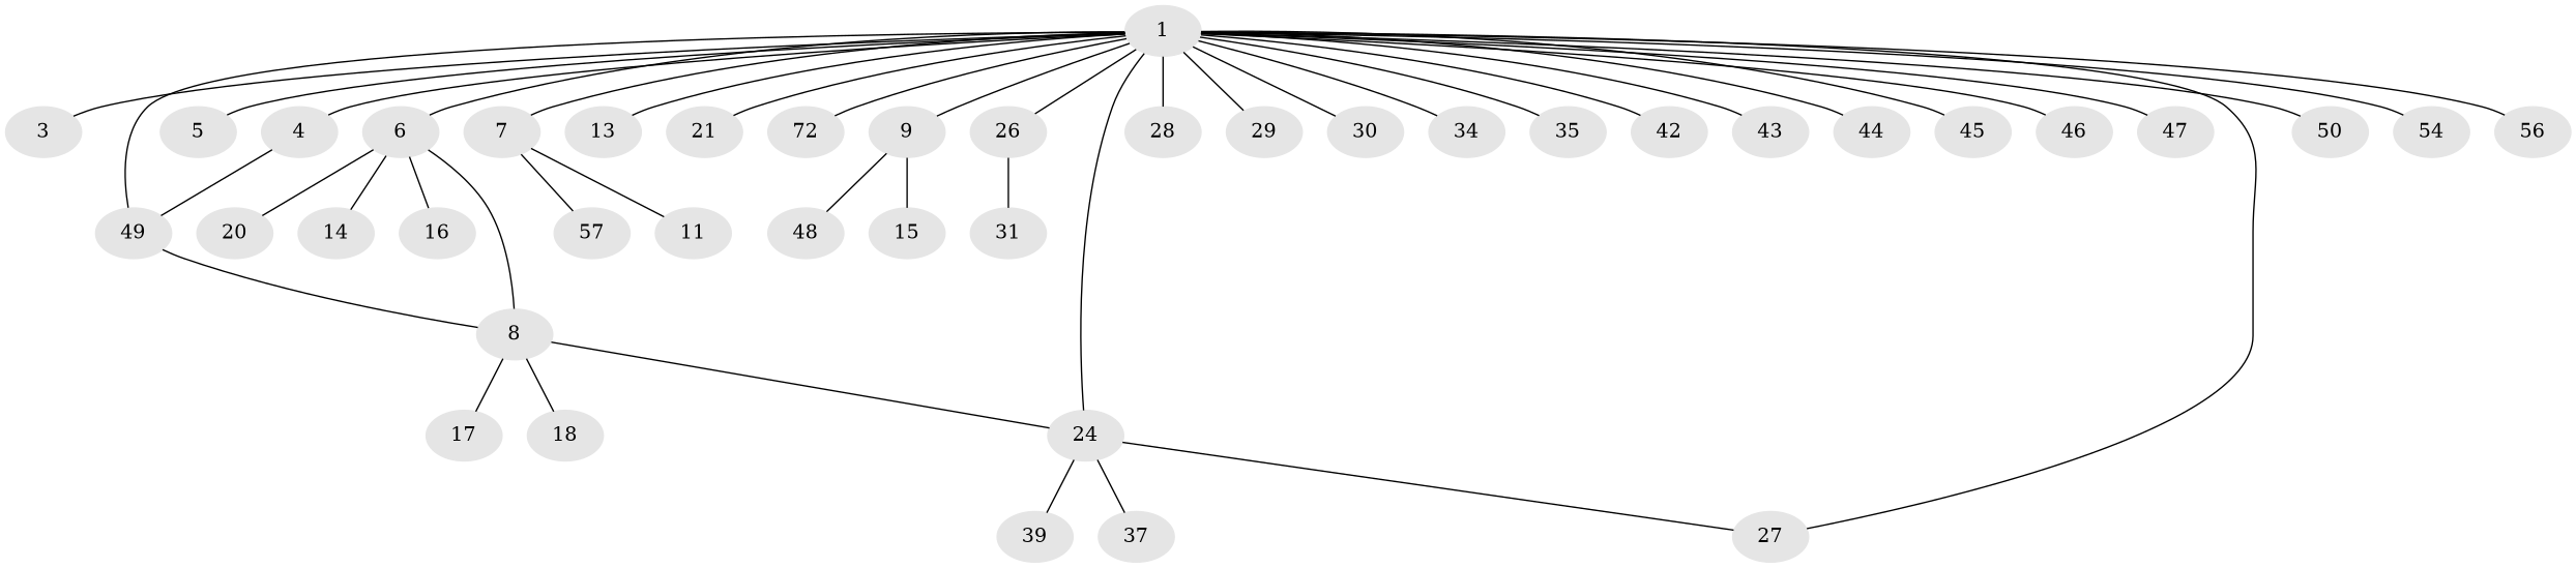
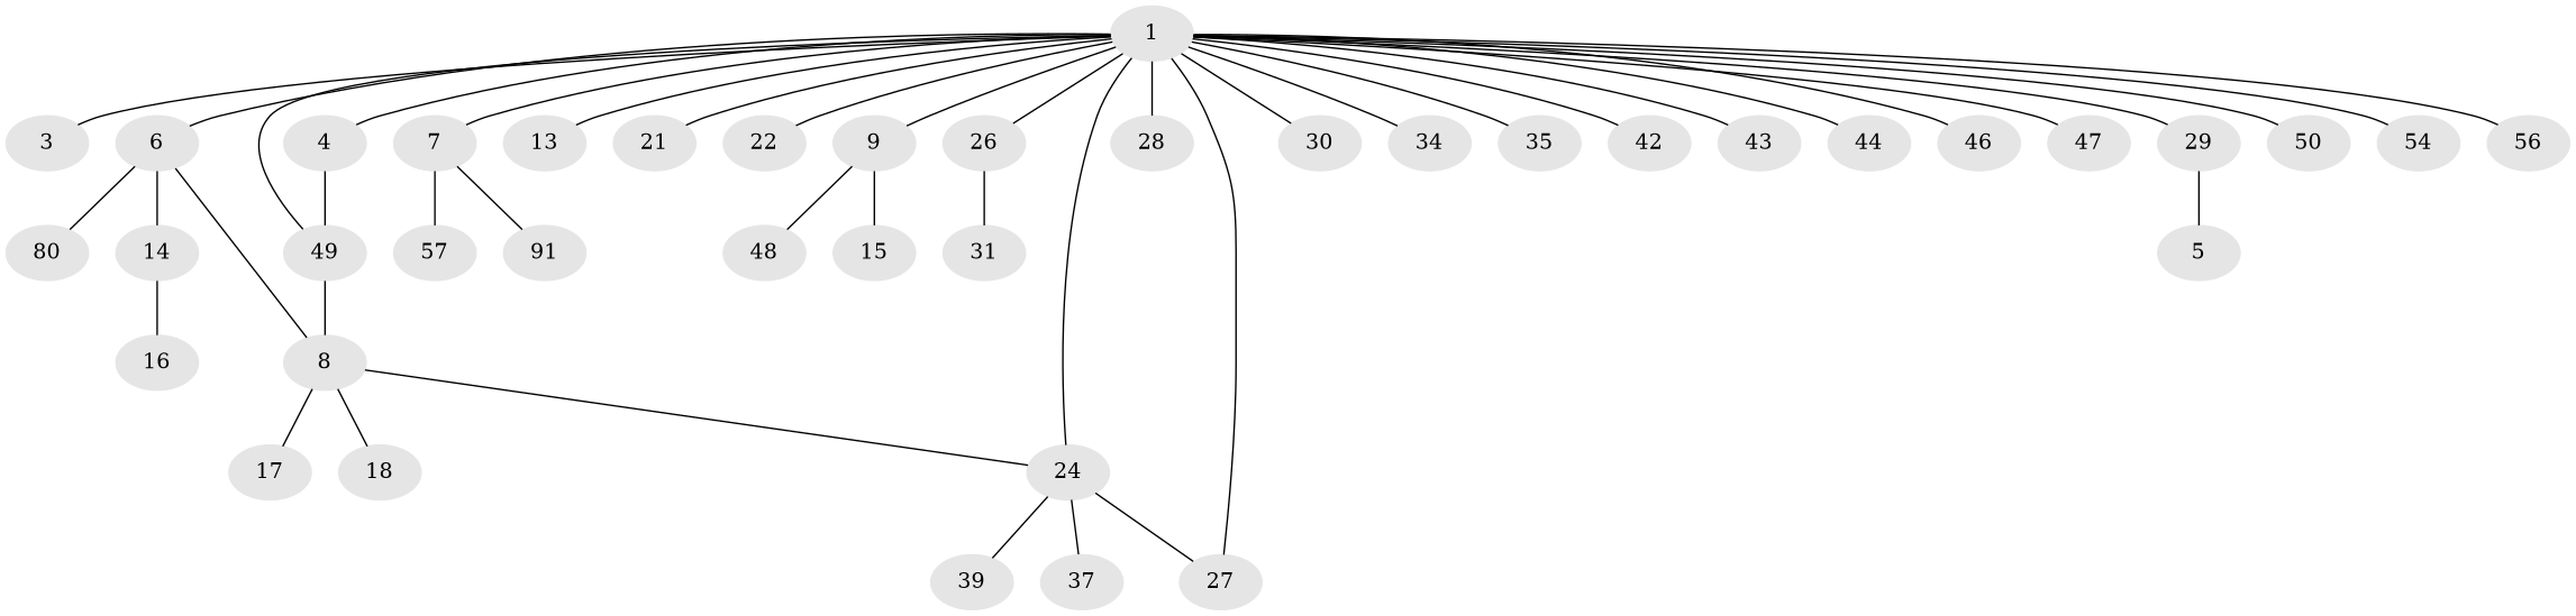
  graph {
    node [color=gray90 style=filled]
    1 [super="+2"]
    3 [super="+23"]
    4 [super="+41"]
    5
    6 [super="+10"]
    7 [super="+40"]
    9 [super="+19"]
    13 [super="+38"]
    21
-   22 [super="+25" label=72]
+   22 [super="+25"]
    24 [super="+33"]
    26
    27
    28
    29
    30
    34
    35
    42
    43
    44
-   45
    46
    47
    49
    50
    54
    56
    8 [super="+53"]
    14
    16
-   20 [super="+32"]
-   11
+   20 [super="+32" label=80]
+   11 [label=91]
    57
    15
    48
    37
    39
    31 [super="+51"]
    17
    18
    1 -- 3
    1 -- 4 [weight=2]
-   1 -- 5
+   29 -- 5
    1 -- 6
    1 -- 7 [weight=2]
    1 -- 9
    1 -- 13 [weight=2]
    1 -- 21
    1 -- 22
    1 -- 24
    1 -- 26
    1 -- 27
    1 -- 28
    1 -- 29
    1 -- 30
    1 -- 34
    1 -- 35 [weight=2]
    1 -- 42
    1 -- 43
    1 -- 44
-   1 -- 45
    1 -- 46
    1 -- 47
    1 -- 49
    1 -- 50
    1 -- 54
    1 -- 56
    4 -- 49
    6 -- 8
    6 -- 14
-   6 -- 16
+   14 -- 16
    6 -- 20 [weight=2]
    7 -- 11
    7 -- 57
    9 -- 15
    9 -- 48
    24 -- 27
    24 -- 37
    24 -- 39
    26 -- 31
    49 -- 8
    8 -- 24
    8 -- 17
    8 -- 18
  }
